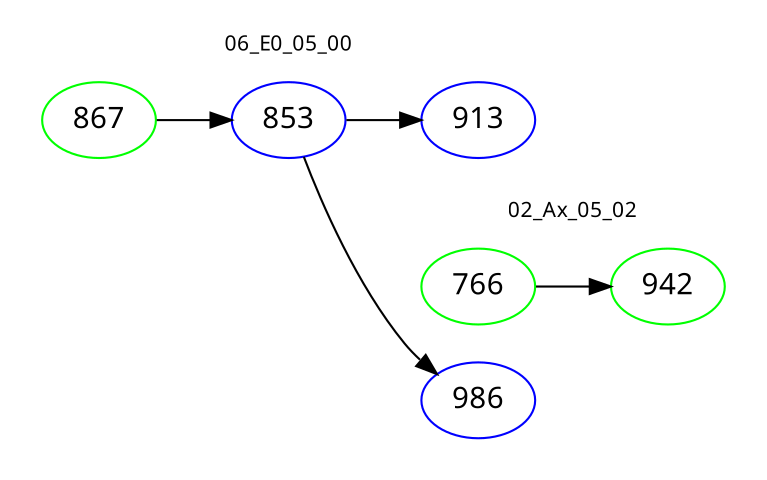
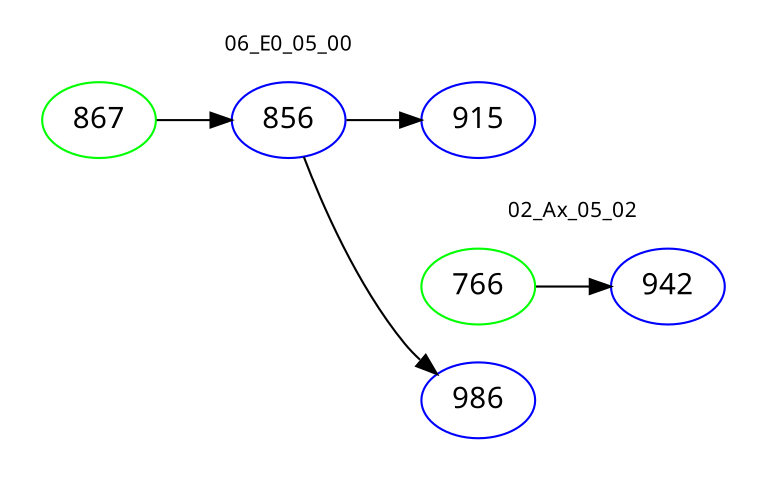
  digraph {
    fontname="Noto Sans"
    rankdir=LR
    node [color=blue fontname="Noto Sans"]
    edge [color=black fontname="Noto Sans"]
    n1 [color=green label=766]
-   n2 [color=green label=942]
+   n2 [label=942]
    n3 [label=986]
    n4 [color=green label=867]
-   n5 [label=853]
-   n6 [label=913]
+   n5 [label=856]
+   n6 [label=915]
    subgraph cluster_1 {
      color=white
      fontsize=10
      label="02_Ax_05_02"
      n1
      n2
      n3
    }
    subgraph cluster_2 {
      color=white
      fontsize=10
      label="06_E0_05_00"
      n4
      n5
      n6
    }
    n1 -> n2
    n4 -> n5
    n5 -> n3
    n5 -> n6
  }
